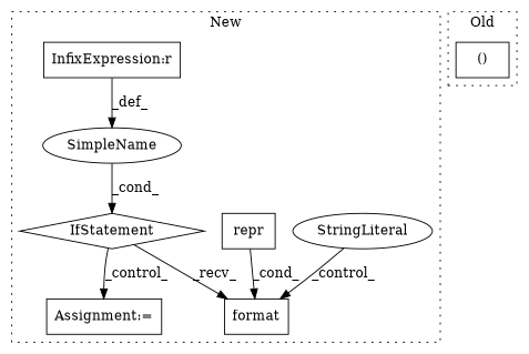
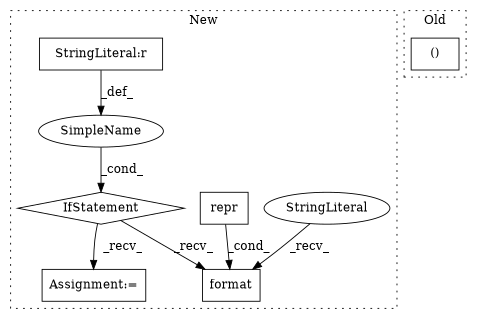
  digraph {
    node [a=32 shape=box]
    n1 [l="5,1" label=repr s="745,779"]
    n2 [a=25 l="4,2" label=IfStatement s="469,488" shape=diamond]
    n3 [a=42 label=SimpleName shape=ellipse]
-   n4 [a=27 l=4 label="InfixExpression:r" s=480]
+   n4 [a=27 l=4 label="StringLiteral:r" s=480]
    n5 [a=7 l=2 label="Assignment:=" s=581]
    n6 [l="7,1" label=format s="738,780"]
    n7 [a=45 l=9 label=StringLiteral s=728 shape=ellipse]
    n8 [a=106 l=25 label="()" s=343]
    subgraph cluster_1 {
      label=New
      style=dotted
      n1
      n2
      n3
      n4
      n5
      n6
      n7
    }
    subgraph cluster_2 {
      label=Old
      style=dotted
      n8
    }
    n1 -> n6 [label=_cond_]
-   n2 -> n5 [label=_control_]
+   n2 -> n5 [label=_recv_]
    n2 -> n6 [label=_recv_]
    n3 -> n2 [label=_cond_]
    n4 -> n3 [label=_def_]
-   n7 -> n6 [label=_control_]
+   n7 -> n6 [label=_recv_]
  }
